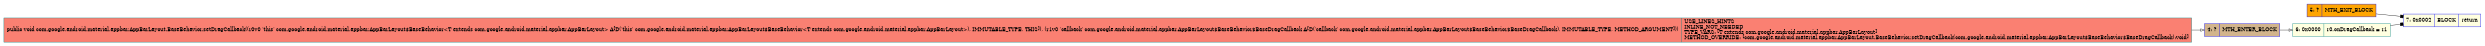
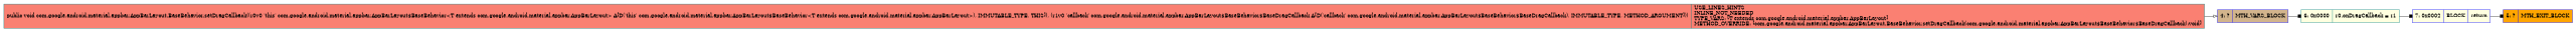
  digraph {
    rankdir=LR
    node [color=blue fillcolor=lightyellow shape=record style=filled]
    edge [arrowhead=onormal]
-   n1 [fillcolor=tan label="{4\:\ ?|MTH_ENTER_BLOCK\l}"]
+   n1 [fillcolor=tan label="{4\:\ ?|MTH_VARS_BLOCK\l}"]
    n2 [color=teal label="{6\:\ 0x0000|r0.onDragCallback = r1\l}"]
    n3 [label="{7\:\ 0x0002|BLOCK\l|return\l}"]
    n4 [fillcolor=orange label="{5\:\ ?|MTH_EXIT_BLOCK\l}"]
    n5 [color=teal fillcolor=salmon label="{public void com.google.android.material.appbar.AppBarLayout.BaseBehavior.setDragCallback((r0v0 'this' com.google.android.material.appbar.AppBarLayout$BaseBehavior\<T extends com.google.android.material.appbar.AppBarLayout\> A[D('this' com.google.android.material.appbar.AppBarLayout$BaseBehavior\<T extends com.google.android.material.appbar.AppBarLayout\>), IMMUTABLE_TYPE, THIS]), (r1v0 'callback' com.google.android.material.appbar.AppBarLayout$BaseBehavior$BaseDragCallback A[D('callback' com.google.android.material.appbar.AppBarLayout$BaseBehavior$BaseDragCallback), IMMUTABLE_TYPE, METHOD_ARGUMENT]))  | USE_LINES_HINTS\lINLINE_NOT_NEEDED\lTYPE_VARS: [T extends com.google.android.material.appbar.AppBarLayout]\lMETHOD_OVERRIDE: [com.google.android.material.appbar.AppBarLayout.BaseBehavior.setDragCallback(com.google.android.material.appbar.AppBarLayout$BaseBehavior$BaseDragCallback):void]\l}"]
-   n1 -> n2
+   n1 -> n2 [arrowhead=box]
    n2 -> n3 [arrowhead=box]
-   n4 -> n3 [arrowhead=box]
+   n3 -> n4 [arrowhead=box]
    n5 -> n1
  }
